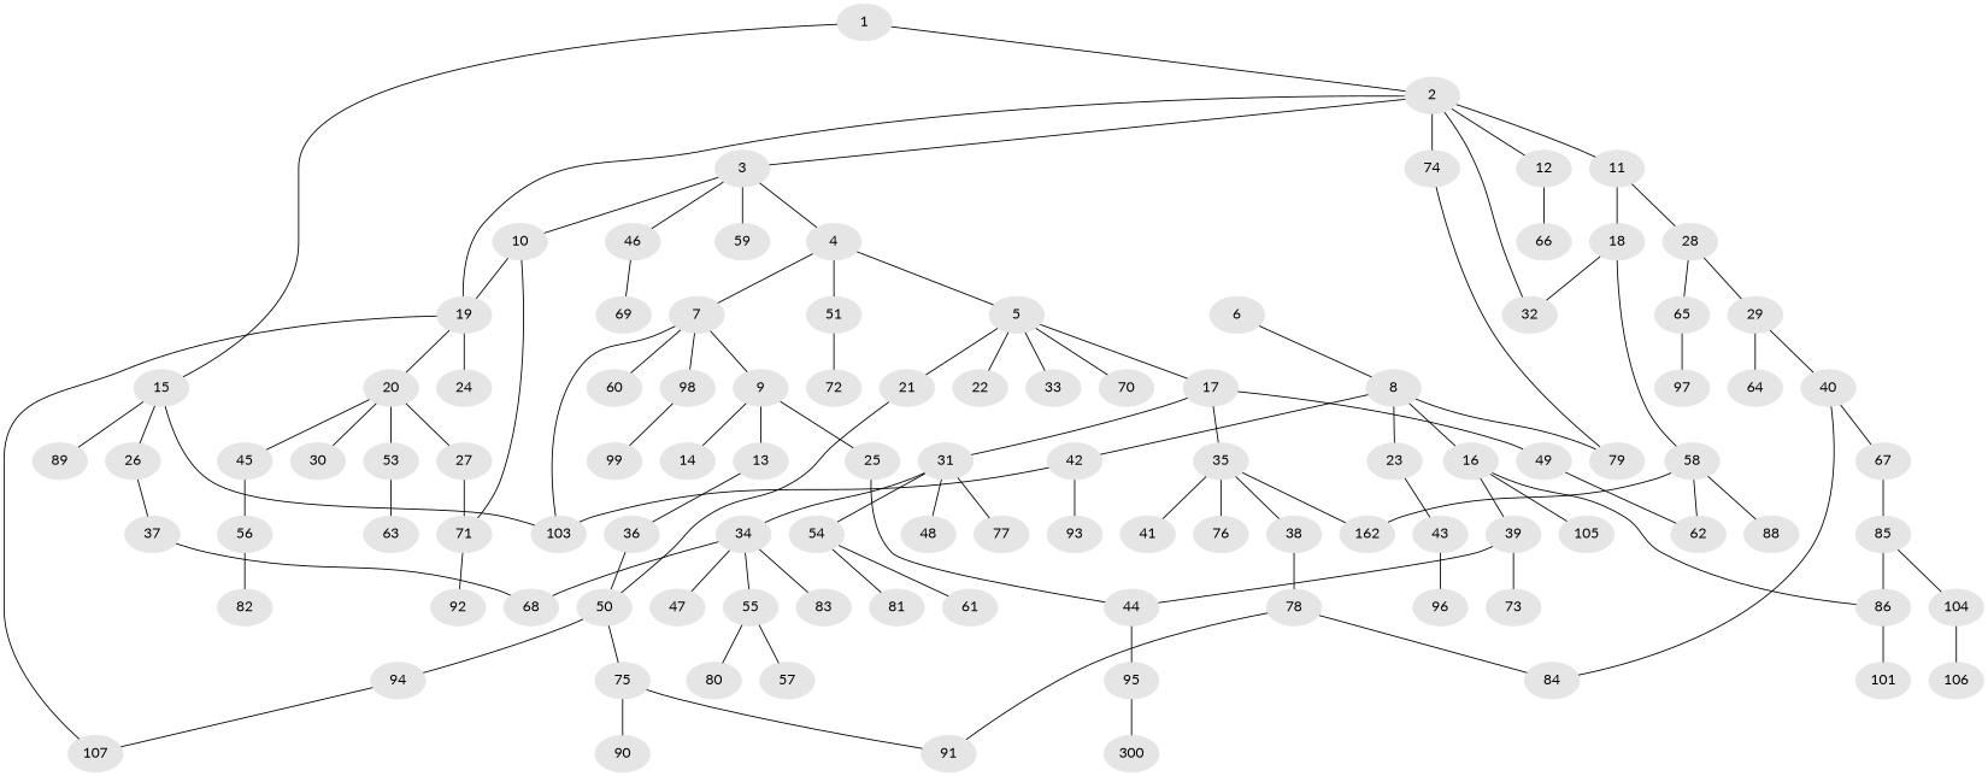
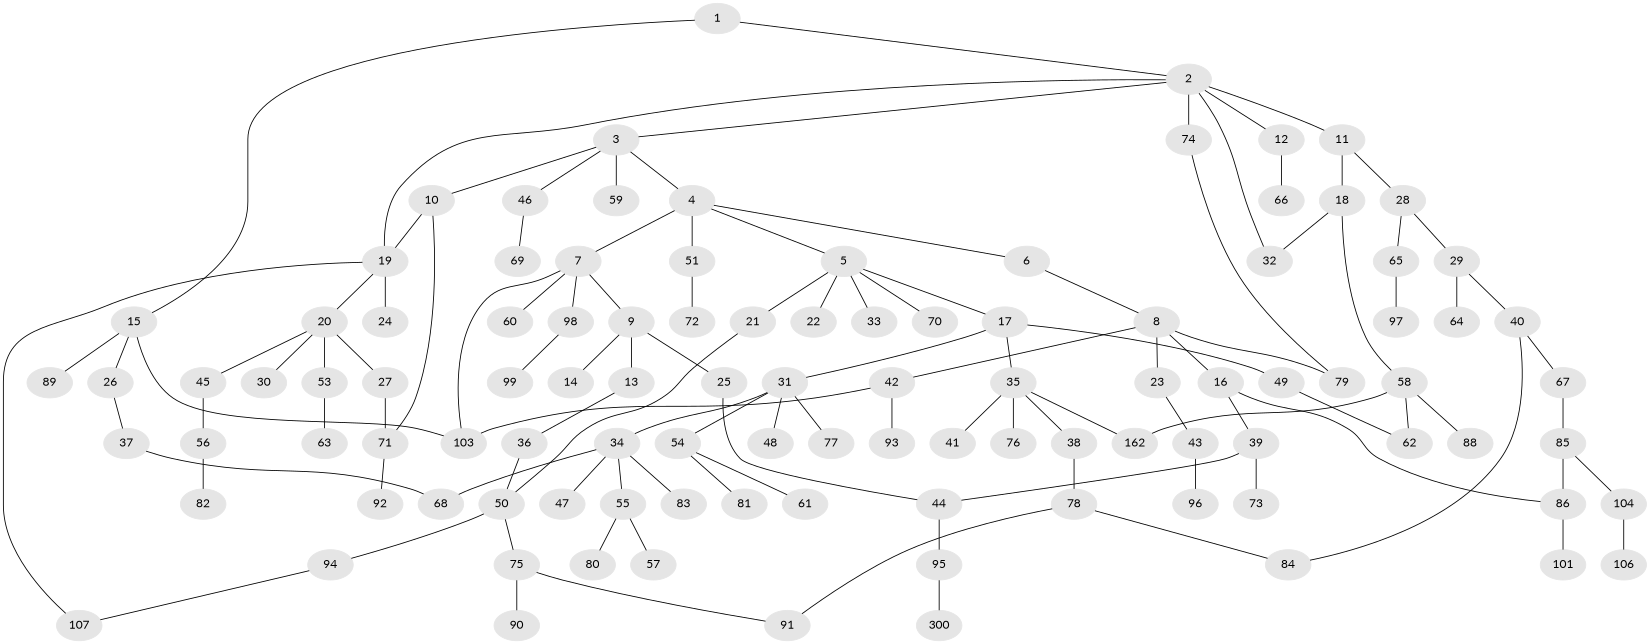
  graph {
    fontname=Lato
    node [color=gray90 fontname=Lato style=filled]
    edge [fontname=Lato]
    1
    2
    15
    3
    11
    12
    19
    32
    74
    103
    26
    89
    4
    10
    46
    59
    18
    28
    66
    20
    24
    107
    79
    5
    6
    7
    51
    71
    69
    17
    21
    22
    33
    70
    8
    9
    60
    98
    72
    31
    35
    49
    50
    16
    23
    42
    13
    14
    25
    99
    39
    86
-   105
    43
    93
    36
    44
    92
    58
    29
    65
    37
    73
    101
    34
    48
    54
    77
    38
    41
    76
    n72 [label=162]
    62
    88
    27
    30
    45
    53
    56
    63
    75
    94
    96
    95
    68
    40
    64
    97
    67
    84
    47
    55
    83
    61
    81
    57
    80
    78
    91
    85
    n101 [label=300]
    82
    90
    104
    106
    1 -- 2
    1 -- 15
    2 -- 3
    2 -- 11
    2 -- 12
    2 -- 19
    2 -- 32
    2 -- 74
    15 -- 103
    15 -- 26
    15 -- 89
    3 -- 4
    3 -- 10
    3 -- 46
    3 -- 59
    11 -- 18
    11 -- 28
    12 -- 66
    19 -- 20
    19 -- 24
    19 -- 107
    74 -- 79
    26 -- 37
    4 -- 5
+   4 -- 6
    4 -- 7
    4 -- 51
    10 -- 19
    10 -- 71
    46 -- 69
    18 -- 32
    18 -- 58
    28 -- 29
    28 -- 65
    20 -- 27
    20 -- 30
    20 -- 45
    20 -- 53
    5 -- 17
    5 -- 21
    5 -- 22
    5 -- 33
    5 -- 70
    6 -- 8
    7 -- 103
    7 -- 9
    7 -- 60
    7 -- 98
    51 -- 72
    71 -- 92
    17 -- 31
    17 -- 35
    17 -- 49
    21 -- 50
    8 -- 79
    8 -- 16
    8 -- 23
    8 -- 42
    9 -- 13
    9 -- 14
    9 -- 25
    98 -- 99
    31 -- 34
    31 -- 48
    31 -- 54
    31 -- 77
    35 -- 38
    35 -- 41
    35 -- 76
    35 -- n72
    49 -- 62
    50 -- 75
    50 -- 94
    16 -- 39
    16 -- 86
-   16 -- 105
    23 -- 43
    42 -- 103
    42 -- 93
    13 -- 36
    25 -- 44
    39 -- 44
    39 -- 73
    86 -- 101
    43 -- 96
    36 -- 50
    44 -- 95
    58 -- n72
    58 -- 62
    58 -- 88
    29 -- 40
    29 -- 64
    65 -- 97
    37 -- 68
    34 -- 68
    34 -- 47
    34 -- 55
    34 -- 83
    54 -- 61
    54 -- 81
    38 -- 78
    27 -- 71
    45 -- 56
    53 -- 63
    56 -- 82
    75 -- 91
    75 -- 90
    94 -- 107
    95 -- n101
    40 -- 67
    40 -- 84
    67 -- 85
    55 -- 57
    55 -- 80
    78 -- 84
    78 -- 91
    85 -- 86
    85 -- 104
    104 -- 106
  }
